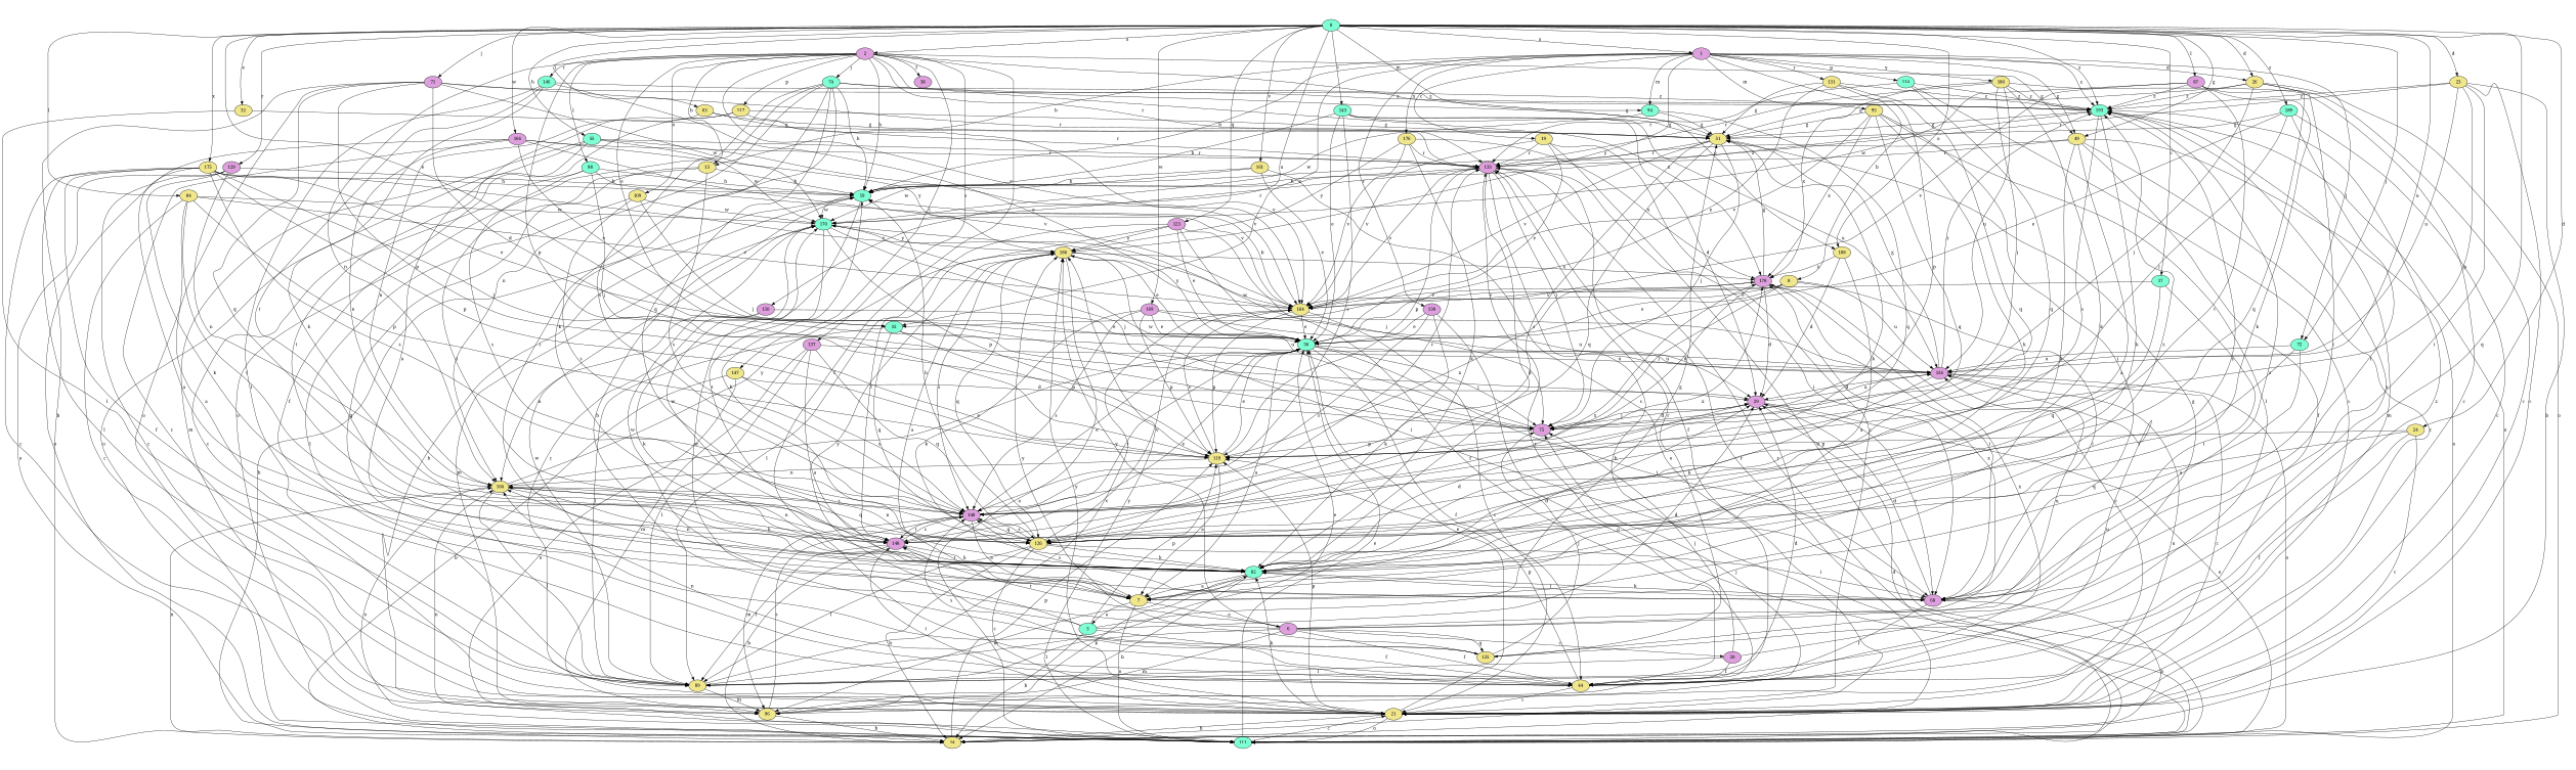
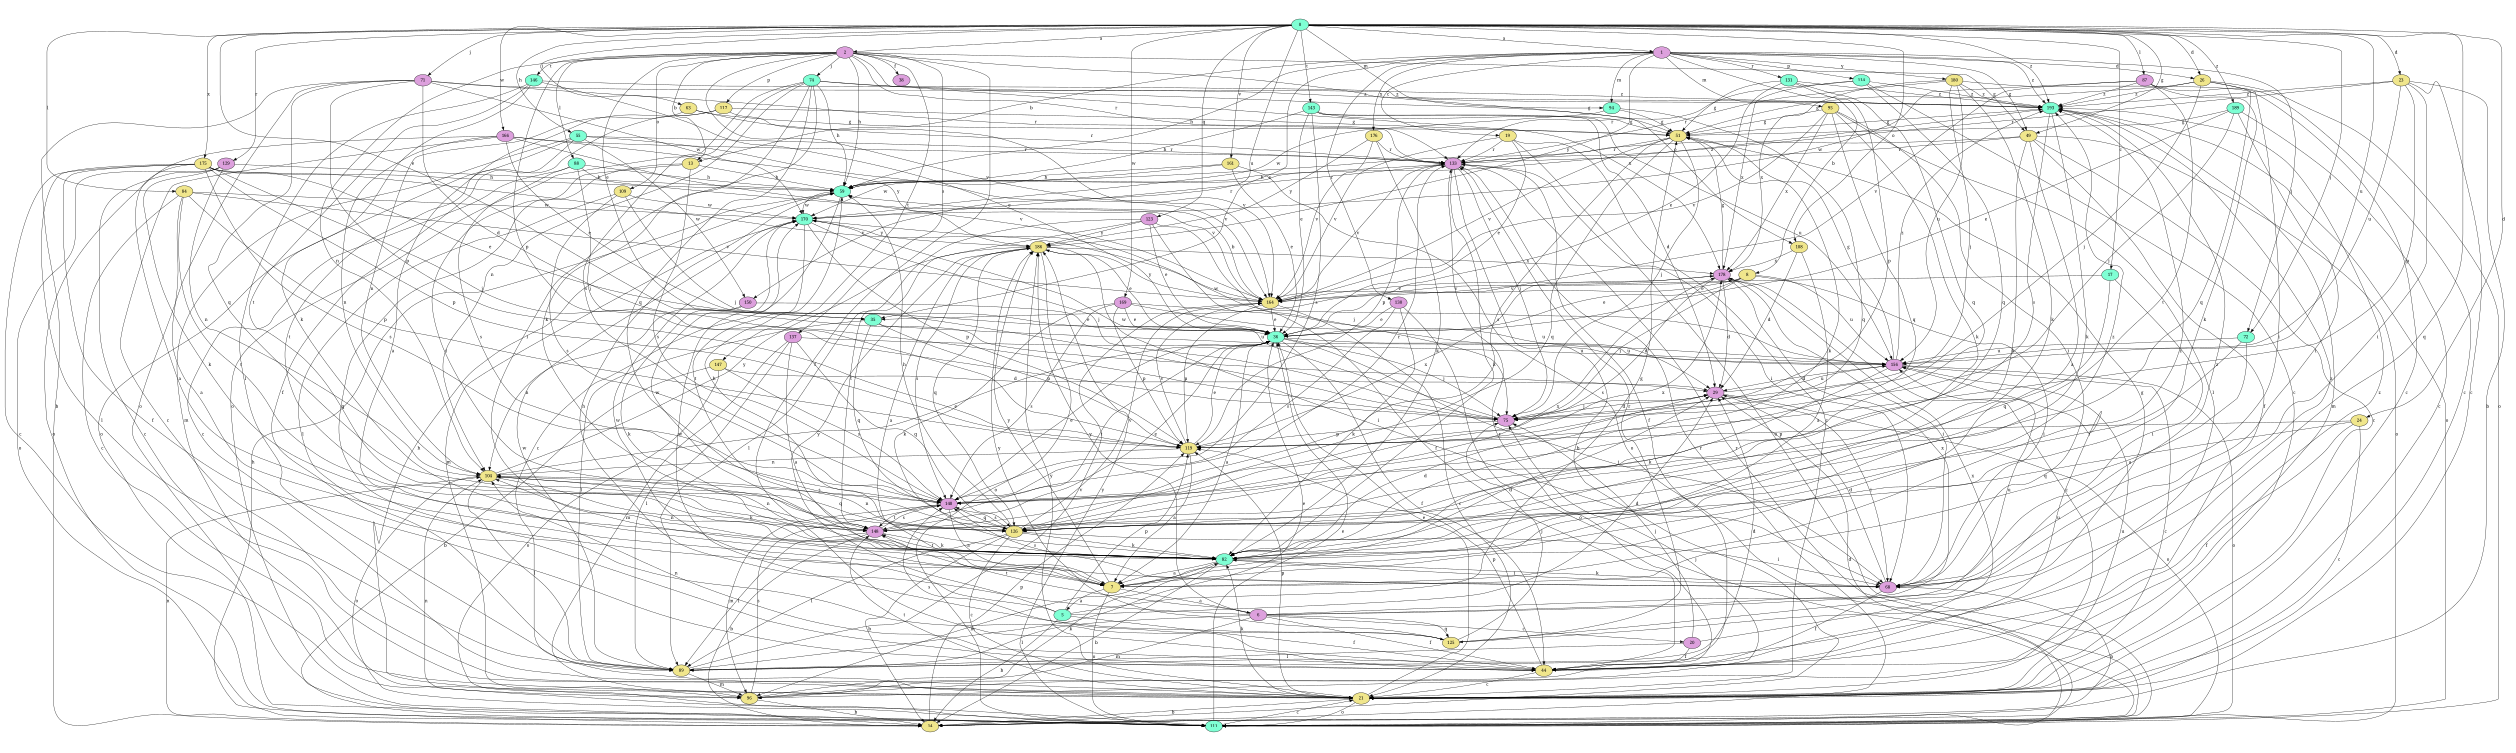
  strict digraph {
    fontname="Noto Serif"
    node [fillcolor=khaki fontname="Noto Serif" style=filled]
    edge [fontname="Noto Serif"]
    0 [fillcolor=aquamarine]
    1 [fillcolor=plum]
    2 [fillcolor=plum]
    17 [fillcolor=aquamarine]
    23
    24
    26
-   32
    35 [fillcolor=aquamarine]
    49
    55 [fillcolor=aquamarine]
    63
    71 [fillcolor=plum]
    72 [fillcolor=aquamarine]
    84
    87 [fillcolor=plum]
    94 [fillcolor=aquamarine]
    108
    123 [fillcolor=plum]
    125
    129 [fillcolor=plum]
    143 [fillcolor=aquamarine]
    150 [fillcolor=plum]
    156 [fillcolor=plum]
    161
    166 [fillcolor=plum]
    169 [fillcolor=plum]
    175
    189 [fillcolor=aquamarine]
    193 [fillcolor=aquamarine]
    8
    13
    19
    59 [fillcolor=aquamarine]
    95
    114 [fillcolor=aquamarine]
    130 [fillcolor=plum]
-   131
+   131 [fillcolor=aquamarine]
    176
    180
    186
    38 [fillcolor=plum]
    44
    74 [fillcolor=aquamarine]
    88 [fillcolor=aquamarine]
    104
    109
    117
    119
    133 [fillcolor=plum]
    137 [fillcolor=plum]
    146 [fillcolor=aquamarine]
    147
    164
    178 [fillcolor=plum]
    68 [fillcolor=plum]
    126
    14
    21
    51
    111 [fillcolor=aquamarine]
    75 [fillcolor=plum]
    89
    7
    82 [fillcolor=aquamarine]
    170 [fillcolor=aquamarine]
    96
    148 [fillcolor=plum]
    29 [fillcolor=plum]
    36 [fillcolor=aquamarine]
    140 [fillcolor=plum]
    5 [fillcolor=aquamarine]
    6 [fillcolor=plum]
    20 [fillcolor=plum]
    0 -> 1 [label=a]
    0 -> 2 [label=a]
    0 -> 17 [label=c]
    0 -> 23 [label=d]
    0 -> 24 [label=d]
    0 -> 26 [label=d]
-   0 -> 32 [label=e]
    0 -> 35 [label=e]
    0 -> 49 [label=g]
    0 -> 55 [label=h]
    0 -> 63 [label=i]
    0 -> 71 [label=j]
    0 -> 72 [label=j]
    0 -> 84 [label=l]
    0 -> 87 [label=l]
    0 -> 94 [label=m]
    0 -> 108 [label=o]
    0 -> 123 [label=q]
    0 -> 125 [label=q]
    0 -> 129 [label=r]
    0 -> 143 [label=t]
    0 -> 150 [label=u]
    0 -> 156 [label=u]
    0 -> 161 [label=v]
    0 -> 166 [label=w]
    0 -> 169 [label=w]
    0 -> 175 [label=x]
    0 -> 189 [label=z]
    0 -> 193 [label=z]
    1 -> 26 [label=d]
    1 -> 35 [label=e]
    1 -> 49 [label=g]
    1 -> 72 [label=j]
    1 -> 94 [label=m]
    1 -> 193 [label=z]
    1 -> 8 [label=b]
    1 -> 13 [label=b]
    1 -> 19 [label=c]
    1 -> 59 [label=h]
    1 -> 95 [label=m]
    1 -> 114 [label=p]
    1 -> 130 [label=r]
    1 -> 131 [label=r]
    1 -> 176 [label=x]
    1 -> 180 [label=y]
    1 -> 186 [label=y]
    2 -> 35 [label=e]
    2 -> 49 [label=g]
    2 -> 108 [label=o]
    2 -> 13 [label=b]
    2 -> 59 [label=h]
    2 -> 38 [label=f]
    2 -> 44 [label=f]
    2 -> 74 [label=j]
    2 -> 88 [label=l]
    2 -> 104 [label=n]
    2 -> 109 [label=o]
    2 -> 117 [label=p]
    2 -> 119 [label=p]
    2 -> 133 [label=r]
    2 -> 137 [label=s]
    2 -> 146 [label=t]
    2 -> 147 [label=t]
    2 -> 164 [label=v]
    2 -> 178 [label=x]
    17 -> 164 [label=v]
    17 -> 68 [label=i]
    17 -> 126 [label=q]
    23 -> 156 [label=u]
    23 -> 193 [label=z]
    23 -> 119 [label=p]
    23 -> 133 [label=r]
    23 -> 68 [label=i]
    23 -> 14 [label=b]
    23 -> 21 [label=c]
    24 -> 44 [label=f]
    24 -> 119 [label=p]
    24 -> 126 [label=q]
    24 -> 21 [label=c]
    26 -> 193 [label=z]
    26 -> 68 [label=i]
    26 -> 126 [label=q]
    26 -> 51 [label=g]
    26 -> 111 [label=o]
    26 -> 75 [label=j]
-   32 -> 51 [label=g]
-   32 -> 89 [label=l]
    35 -> 156 [label=u]
    35 -> 119 [label=p]
    35 -> 126 [label=q]
    35 -> 89 [label=l]
    49 -> 59 [label=h]
    49 -> 44 [label=f]
    49 -> 133 [label=r]
    49 -> 21 [label=c]
    49 -> 111 [label=o]
    49 -> 7 [label=a]
    49 -> 82 [label=k]
    55 -> 133 [label=r]
    55 -> 164 [label=v]
    55 -> 111 [label=o]
-   55 -> 170 [label=w]
+   55 -> 150 [label=w]
    55 -> 96 [label=m]
    55 -> 148 [label=t]
    63 -> 104 [label=n]
    63 -> 133 [label=r]
    63 -> 51 [label=g]
    71 -> 193 [label=z]
    71 -> 119 [label=p]
    71 -> 133 [label=r]
    71 -> 126 [label=q]
    71 -> 14 [label=b]
    71 -> 111 [label=o]
    71 -> 170 [label=w]
    71 -> 29 [label=d]
    72 -> 156 [label=u]
    72 -> 7 [label=a]
    72 -> 148 [label=t]
    84 -> 119 [label=p]
    84 -> 164 [label=v]
    84 -> 21 [label=c]
    84 -> 7 [label=a]
    84 -> 170 [label=w]
    84 -> 148 [label=t]
    87 -> 193 [label=z]
    87 -> 164 [label=v]
    87 -> 21 [label=c]
    87 -> 82 [label=k]
    87 -> 170 [label=w]
    87 -> 148 [label=t]
    94 -> 126 [label=q]
    94 -> 51 [label=g]
    94 -> 170 [label=w]
    108 -> 178 [label=x]
    108 -> 7 [label=a]
    108 -> 29 [label=d]
    123 -> 186 [label=y]
    123 -> 44 [label=f]
    123 -> 75 [label=j]
    123 -> 89 [label=l]
    123 -> 148 [label=t]
    123 -> 36 [label=e]
    125 -> 186 [label=y]
    125 -> 133 [label=r]
    125 -> 51 [label=g]
    125 -> 75 [label=j]
    125 -> 170 [label=w]
    129 -> 59 [label=h]
    129 -> 104 [label=n]
    129 -> 21 [label=c]
    129 -> 111 [label=o]
    129 -> 82 [label=k]
    143 -> 156 [label=u]
    143 -> 59 [label=h]
    143 -> 51 [label=g]
    143 -> 29 [label=d]
    143 -> 36 [label=e]
    143 -> 140 [label=s]
    150 -> 104 [label=n]
    150 -> 82 [label=k]
    150 -> 36 [label=e]
    156 -> 193 [label=z]
    156 -> 21 [label=c]
    156 -> 51 [label=g]
    156 -> 111 [label=o]
    156 -> 82 [label=k]
    156 -> 170 [label=w]
    156 -> 29 [label=d]
    161 -> 59 [label=h]
    161 -> 111 [label=o]
    161 -> 170 [label=w]
    161 -> 36 [label=e]
    166 -> 186 [label=y]
    166 -> 104 [label=n]
    166 -> 133 [label=r]
    166 -> 164 [label=v]
    166 -> 21 [label=c]
    166 -> 111 [label=o]
    166 -> 36 [label=e]
    169 -> 156 [label=u]
    169 -> 119 [label=p]
    169 -> 82 [label=k]
    169 -> 29 [label=d]
    169 -> 36 [label=e]
    169 -> 140 [label=s]
    175 -> 59 [label=h]
    175 -> 44 [label=f]
    175 -> 119 [label=p]
    175 -> 164 [label=v]
    175 -> 21 [label=c]
    175 -> 75 [label=j]
    175 -> 89 [label=l]
    175 -> 7 [label=a]
    175 -> 36 [label=e]
    175 -> 140 [label=s]
    189 -> 68 [label=i]
    189 -> 21 [label=c]
    189 -> 51 [label=g]
    189 -> 75 [label=j]
    189 -> 36 [label=e]
    193 -> 51 [label=g]
    193 -> 111 [label=o]
    193 -> 82 [label=k]
    193 -> 96 [label=m]
    193 -> 140 [label=s]
    8 -> 35 [label=e]
    8 -> 156 [label=u]
    8 -> 164 [label=v]
    8 -> 68 [label=i]
    8 -> 75 [label=j]
    8 -> 36 [label=e]
    13 -> 125 [label=q]
    13 -> 59 [label=h]
    13 -> 148 [label=t]
    13 -> 140 [label=s]
    19 -> 133 [label=r]
    19 -> 164 [label=v]
    19 -> 21 [label=c]
    19 -> 111 [label=o]
    19 -> 36 [label=e]
    59 -> 193 [label=z]
    59 -> 21 [label=c]
    59 -> 170 [label=w]
    95 -> 164 [label=v]
    95 -> 178 [label=x]
    95 -> 68 [label=i]
    95 -> 126 [label=q]
    95 -> 51 [label=g]
    95 -> 89 [label=l]
    95 -> 82 [label=k]
    114 -> 193 [label=z]
    114 -> 133 [label=r]
-   176 -> 178 [label=x]
+   114 -> 178 [label=x]
    114 -> 126 [label=q]
    114 -> 21 [label=c]
    130 -> 111 [label=o]
    130 -> 82 [label=k]
    130 -> 36 [label=e]
    130 -> 140 [label=s]
    131 -> 193 [label=z]
    131 -> 119 [label=p]
    131 -> 126 [label=q]
    131 -> 51 [label=g]
    131 -> 36 [label=e]
    176 -> 186 [label=y]
    176 -> 133 [label=r]
    176 -> 164 [label=v]
    176 -> 82 [label=k]
    180 -> 156 [label=u]
    180 -> 193 [label=z]
    180 -> 133 [label=r]
    180 -> 178 [label=x]
    180 -> 21 [label=c]
    180 -> 75 [label=j]
    180 -> 82 [label=k]
    186 -> 178 [label=x]
    186 -> 68 [label=i]
    186 -> 126 [label=q]
    186 -> 111 [label=o]
    186 -> 7 [label=a]
    186 -> 36 [label=e]
    186 -> 140 [label=s]
    44 -> 156 [label=u]
    44 -> 193 [label=z]
    44 -> 104 [label=n]
    44 -> 119 [label=p]
    44 -> 178 [label=x]
    44 -> 21 [label=c]
    44 -> 140 [label=s]
    74 -> 193 [label=z]
    74 -> 59 [label=h]
    74 -> 104 [label=n]
    74 -> 68 [label=i]
    74 -> 126 [label=q]
    74 -> 51 [label=g]
    74 -> 111 [label=o]
    74 -> 82 [label=k]
    74 -> 140 [label=s]
    88 -> 59 [label=h]
    88 -> 164 [label=v]
    88 -> 21 [label=c]
    88 -> 75 [label=j]
    88 -> 140 [label=s]
    104 -> 186 [label=y]
    104 -> 126 [label=q]
    104 -> 111 [label=o]
    104 -> 89 [label=l]
    104 -> 82 [label=k]
    104 -> 36 [label=e]
    104 -> 140 [label=s]
    109 -> 75 [label=j]
    109 -> 89 [label=l]
    109 -> 170 [label=w]
    109 -> 140 [label=s]
    117 -> 44 [label=f]
    117 -> 164 [label=v]
    117 -> 51 [label=g]
    117 -> 7 [label=a]
    119 -> 104 [label=n]
    119 -> 164 [label=v]
    119 -> 178 [label=x]
    119 -> 7 [label=a]
    119 -> 36 [label=e]
    133 -> 59 [label=h]
    133 -> 44 [label=f]
    133 -> 119 [label=p]
    133 -> 164 [label=v]
    133 -> 68 [label=i]
    133 -> 14 [label=b]
    133 -> 75 [label=j]
    133 -> 82 [label=k]
    137 -> 156 [label=u]
    137 -> 126 [label=q]
    137 -> 89 [label=l]
    137 -> 7 [label=a]
    137 -> 96 [label=m]
    146 -> 193 [label=z]
    146 -> 89 [label=l]
    146 -> 82 [label=k]
    146 -> 148 [label=t]
    146 -> 36 [label=e]
    147 -> 14 [label=b]
    147 -> 111 [label=o]
    147 -> 29 [label=d]
    147 -> 140 [label=s]
    164 -> 59 [label=b]
    164 -> 186 [label=y]
    164 -> 119 [label=p]
    164 -> 21 [label=c]
    164 -> 36 [label=e]
    178 -> 164 [label=v]
    178 -> 68 [label=i]
    178 -> 21 [label=c]
    178 -> 51 [label=g]
    178 -> 29 [label=d]
    178 -> 140 [label=s]
    68 -> 44 [label=f]
    68 -> 14 [label=b]
    68 -> 82 [label=k]
    68 -> 29 [label=d]
    68 -> 140 [label=s]
    126 -> 59 [label=h]
    126 -> 104 [label=n]
    126 -> 164 [label=v]
    126 -> 68 [label=i]
    126 -> 14 [label=b]
    126 -> 21 [label=c]
    126 -> 89 [label=l]
    126 -> 82 [label=k]
    126 -> 140 [label=s]
    14 -> 59 [label=h]
    14 -> 104 [label=n]
    14 -> 119 [label=p]
    14 -> 133 [label=r]
    14 -> 29 [label=d]
    21 -> 156 [label=u]
    21 -> 186 [label=y]
    21 -> 119 [label=p]
    21 -> 14 [label=b]
    21 -> 111 [label=o]
    21 -> 82 [label=k]
    21 -> 148 [label=t]
    21 -> 36 [label=e]
    51 -> 133 [label=r]
    51 -> 164 [label=v]
    51 -> 126 [label=q]
    51 -> 75 [label=j]
    51 -> 82 [label=k]
    51 -> 140 [label=s]
    111 -> 186 [label=y]
    111 -> 104 [label=n]
    111 -> 133 [label=r]
    111 -> 21 [label=c]
    111 -> 36 [label=e]
    75 -> 119 [label=p]
    75 -> 170 [label=w]
    75 -> 29 [label=d]
    89 -> 164 [label=v]
    89 -> 170 [label=w]
    89 -> 96 [label=m]
    89 -> 29 [label=d]
    89 -> 36 [label=e]
    7 -> 193 [label=z]
+   7 -> 186 [label=y]
    7 -> 111 [label=o]
    7 -> 29 [label=d]
    7 -> 5 [label=a]
    7 -> 6 [label=a]
    82 -> 193 [label=z]
    82 -> 59 [label=h]
    82 -> 104 [label=n]
    82 -> 68 [label=i]
    82 -> 14 [label=b]
    82 -> 7 [label=a]
    82 -> 170 [label=w]
    82 -> 96 [label=m]
    82 -> 148 [label=t]
    82 -> 29 [label=d]
    170 -> 186 [label=y]
    170 -> 119 [label=p]
    170 -> 133 [label=r]
    170 -> 75 [label=j]
    170 -> 96 [label=m]
    170 -> 148 [label=t]
    96 -> 59 [label=h]
    96 -> 133 [label=r]
    96 -> 14 [label=b]
    96 -> 75 [label=j]
    96 -> 82 [label=k]
    96 -> 140 [label=s]
    148 -> 104 [label=n]
    148 -> 178 [label=x]
    148 -> 14 [label=b]
    148 -> 89 [label=l]
    148 -> 82 [label=k]
    148 -> 36 [label=e]
    148 -> 140 [label=s]
    29 -> 156 [label=u]
    29 -> 68 [label=i]
    29 -> 111 [label=o]
    29 -> 75 [label=j]
    36 -> 156 [label=u]
    36 -> 44 [label=f]
    36 -> 68 [label=i]
    36 -> 75 [label=j]
    36 -> 7 [label=a]
    36 -> 148 [label=t]
    140 -> 133 [label=r]
    140 -> 178 [label=x]
    140 -> 126 [label=q]
    140 -> 7 [label=a]
    140 -> 96 [label=m]
    140 -> 148 [label=t]
    140 -> 36 [label=e]
    5 -> 186 [label=y]
    5 -> 44 [label=f]
    5 -> 119 [label=p]
    5 -> 14 [label=b]
    5 -> 51 [label=g]
    5 -> 170 [label=w]
    5 -> 29 [label=d]
    6 -> 125 [label=q]
    6 -> 156 [label=u]
    6 -> 193 [label=z]
    6 -> 59 [label=h]
    6 -> 186 [label=y]
    6 -> 44 [label=f]
    6 -> 178 [label=x]
    6 -> 89 [label=l]
    6 -> 96 [label=m]
    6 -> 148 [label=t]
    6 -> 20 [label=c]
    20 -> 193 [label=z]
    20 -> 44 [label=f]
    20 -> 75 [label=j]
    20 -> 89 [label=l]
  }
